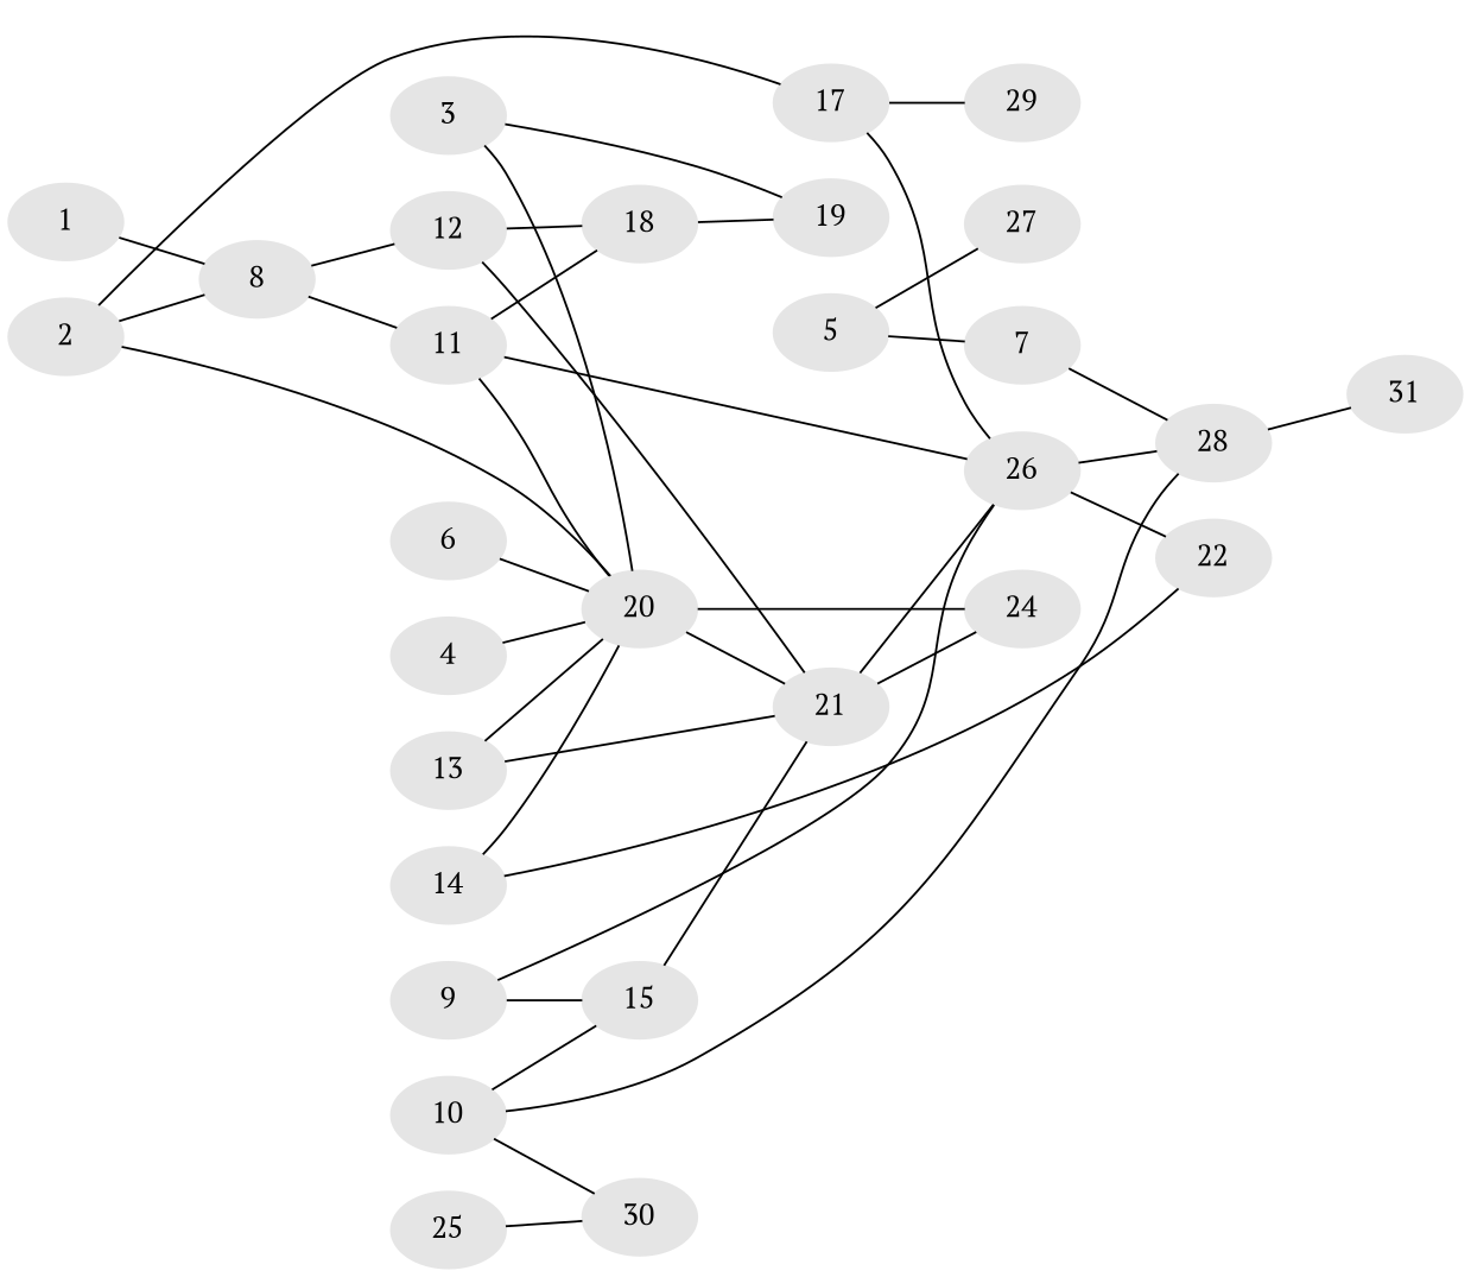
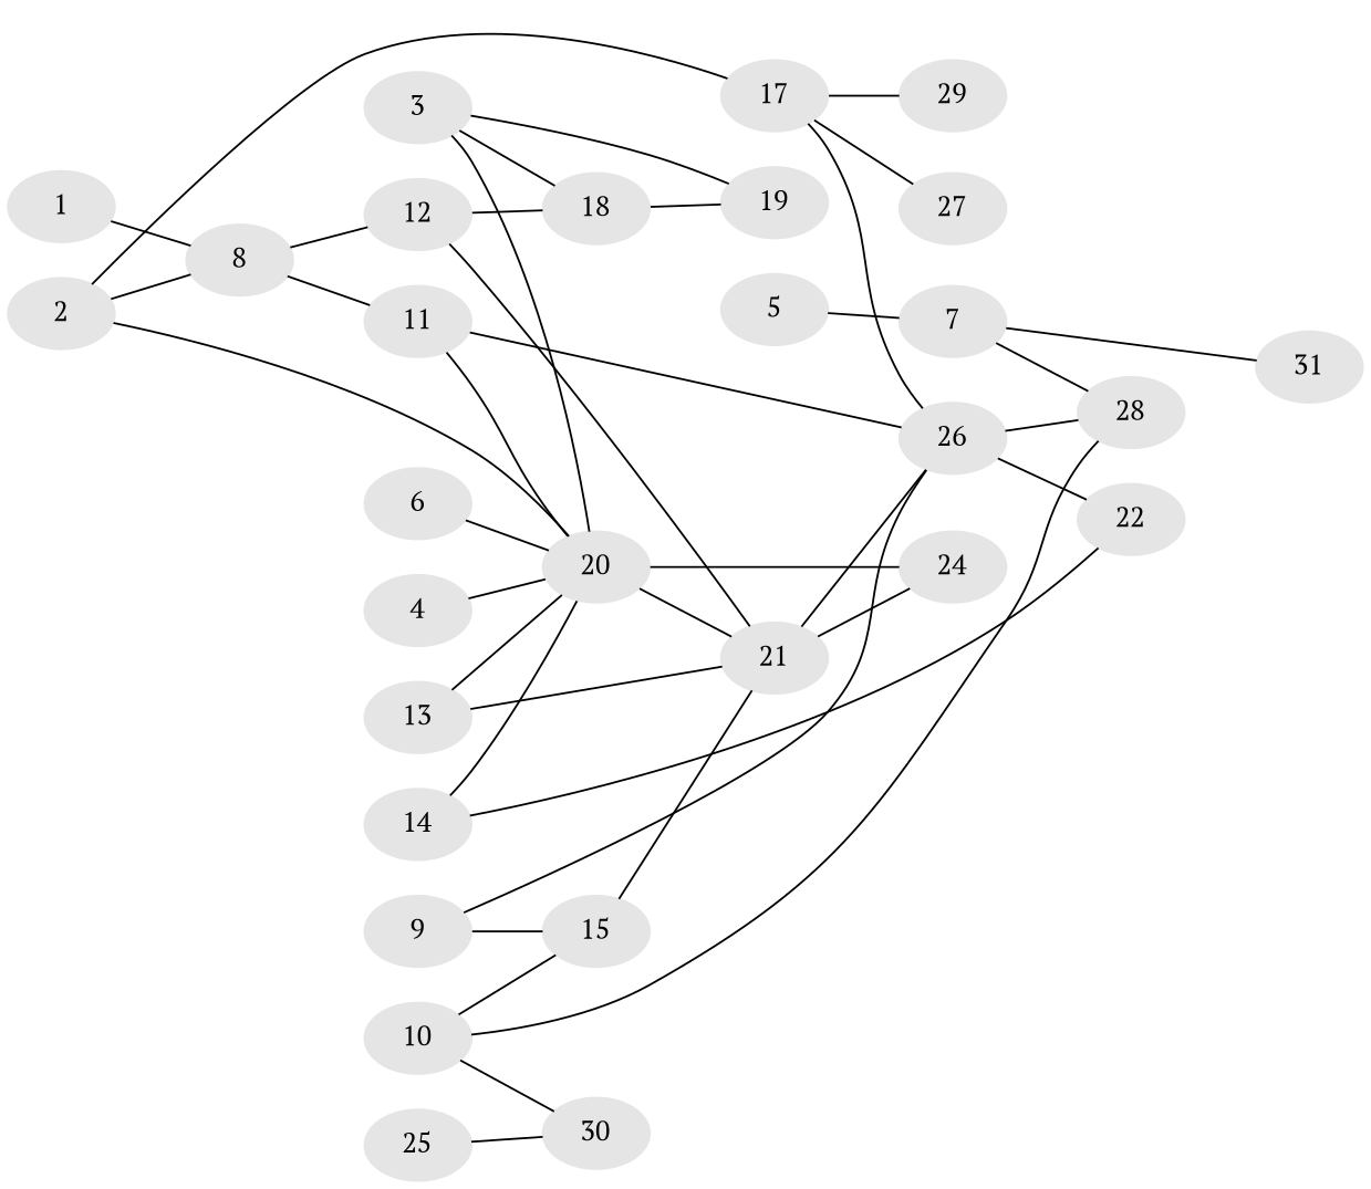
  graph {
    fontname="PT Serif"
    rankdir=LR
    node [color=gray90 fontname="PT Serif" style=filled]
    edge [fontname="PT Serif" weight=1.0]
    1
    8
    11
    12
    2
    17
    20
    26
    29
    21
    24
    3
    19
    4
    5
    7
    27
    28
    6
    18
    31
    9
    15
    22
    10
    30
    13
    14
    25
    1 -- 8
    8 -- 11
    8 -- 12
    11 -- 20
    11 -- 26
-   11 -- 18
+   3 -- 18
    12 -- 21
    12 -- 18
    2 -- 8
    2 -- 17
    2 -- 20
    17 -- 26 [weight=2.0]
    17 -- 29
    20 -- 21
    20 -- 24 [weight=3.0]
    26 -- 28
    26 -- 22 [weight=2.0]
    21 -- 26
    21 -- 24
    3 -- 20
    3 -- 19
    4 -- 20
    5 -- 7
-   5 -- 27
+   17 -- 27
    7 -- 28
-   28 -- 31
+   7 -- 31
    6 -- 20
    18 -- 19
    9 -- 26
    9 -- 15
    15 -- 21
    10 -- 28
    10 -- 15
    10 -- 30
    13 -- 20
    13 -- 21
    14 -- 20
    14 -- 22
    25 -- 30
  }
